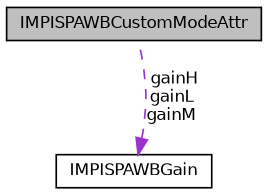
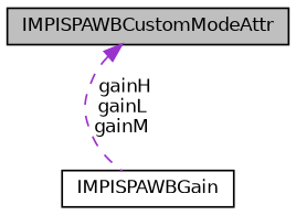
  digraph {
    node [color=black fontname=Helvetica fontsize=10 shape=record style=filled]
    n1 [fillcolor=grey75 fontcolor=black height=0.2 label=IMPISPAWBCustomModeAttr width=0.4]
    n2 [fillcolor=white height=0.2 label=IMPISPAWBGain width=0.4]
-   n2 -> n1 [color=darkorchid3 dir=back fontname=Helvetica fontsize=10 label=" gainH\ngainL\ngainM" labelfontname=Helvetica labelfontsize=10 style=dashed]
+   n1 -> n2 [color=darkorchid3 dir=back fontname=Helvetica fontsize=10 label=" gainH\ngainL\ngainM" labelfontname=Helvetica labelfontsize=10 style=dashed]
  }
